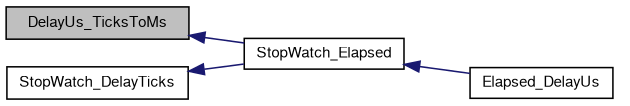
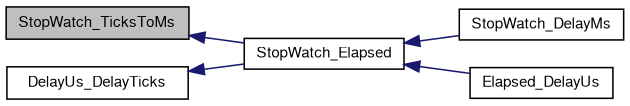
  digraph {
    rankdir=LR
    node [color=black fillcolor=white fontname=FreeSans fontsize=10 shape=record style=filled]
    edge [color=midnightblue dir=back fontname=FreeSans fontsize=10 labelfontname=FreeSans labelfontsize=10 style=solid]
-   n1 [fillcolor=grey75 fontcolor=black height=0.2 label=DelayUs_TicksToMs width=0.4]
+   n1 [fillcolor=grey75 fontcolor=black height=0.2 label=StopWatch_TicksToMs width=0.4]
    n2 [height=0.2 label=StopWatch_Elapsed width=0.4]
+   n3 [height=0.2 label=StopWatch_DelayMs width=0.4]
    n4 [height=0.2 label=Elapsed_DelayUs width=0.4]
-   n5 [height=0.2 label=StopWatch_DelayTicks width=0.4]
+   n5 [height=0.2 label=DelayUs_DelayTicks width=0.4]
    n1 -> n2
+   n2 -> n3
    n2 -> n4
    n5 -> n2
  }
